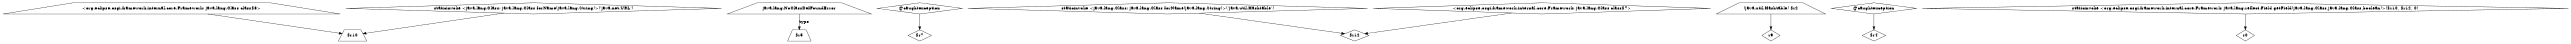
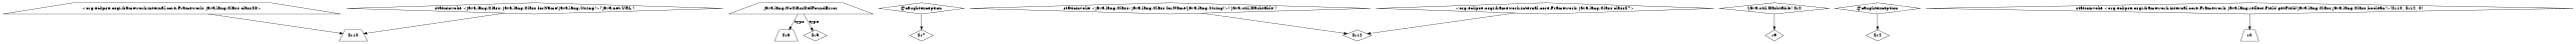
  digraph {
    node [shape=diamond]
    n1 [label="<org.eclipse.osgi.framework.internal.core.Framework: java.lang.Class class$8>" shape=trapezium]
    n2 [label="$r10" shape=trapezium]
    n3 [label="staticinvoke <java.lang.Class: java.lang.Class forName(java.lang.String)>('java.net.URL')"]
    n4 [label="java.lang.NoClassDefFoundError" shape=trapezium]
-   n6 [label="$r5" shape=trapezium]
+   n5 [label="$r8" shape=trapezium]
+   n6 [label="$r5"]
    n7 [label="@caughtexception"]
    n8 [label="$r7"]
    n9 [label="staticinvoke <java.lang.Class: java.lang.Class forName(java.lang.String)>('java.util.Hashtable')"]
    n10 [label="$r12"]
    n11 [label="<org.eclipse.osgi.framework.internal.core.Framework: java.lang.Class class$7>"]
-   n12 [label="(java.util.Hashtable) $r2" shape=trapezium]
+   n12 [label="(java.util.Hashtable) $r2"]
    n13 [label=r9]
    n14 [label="@caughtexception"]
    n15 [label="$r4"]
    n16 [label="staticinvoke <org.eclipse.osgi.framework.internal.core.Framework: java.lang.reflect.Field getField(java.lang.Class,java.lang.Class,boolean)>($r10, $r12, 0)"]
-   n17 [label=r0]
+   n17 [label=r0 shape=trapezium]
    n1 -> n2
    n3 -> n2
+   n4 -> n5 [label=type]
    n4 -> n6 [label=type]
    n7 -> n8
    n9 -> n10
    n11 -> n10
    n12 -> n13
    n14 -> n15
    n16 -> n17
  }
